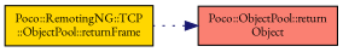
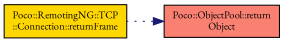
  digraph {
    rankdir=RL
    fontname="EB Garamond"
    node [color=black fontname="EB Garamond" fontsize=10 shape=record style=filled]
    n1 [fillcolor=salmon fontcolor=black height=0.2 label="Poco::ObjectPool::return\lObject" width=0.4]
-   n2 [fillcolor=gold height=0.2 label="Poco::RemotingNG::TCP\l::ObjectPool::returnFrame" width=0.4]
+   n2 [fillcolor=gold height=0.2 label="Poco::RemotingNG::TCP\l::Connection::returnFrame" width=0.4]
    n1 -> n2 [color=midnightblue dir=back fontname="EB Garamond" fontsize=10 labelfontname=Helvetica labelfontsize=10 style=dotted]
  }
